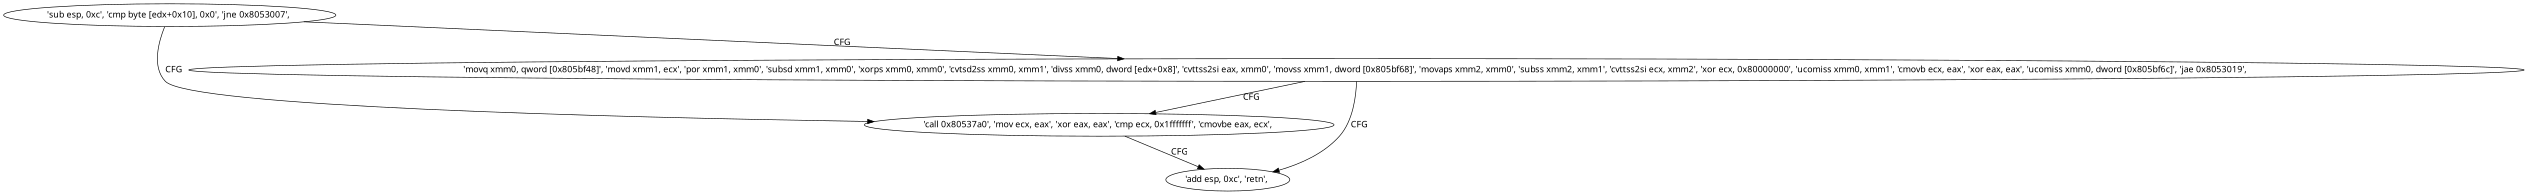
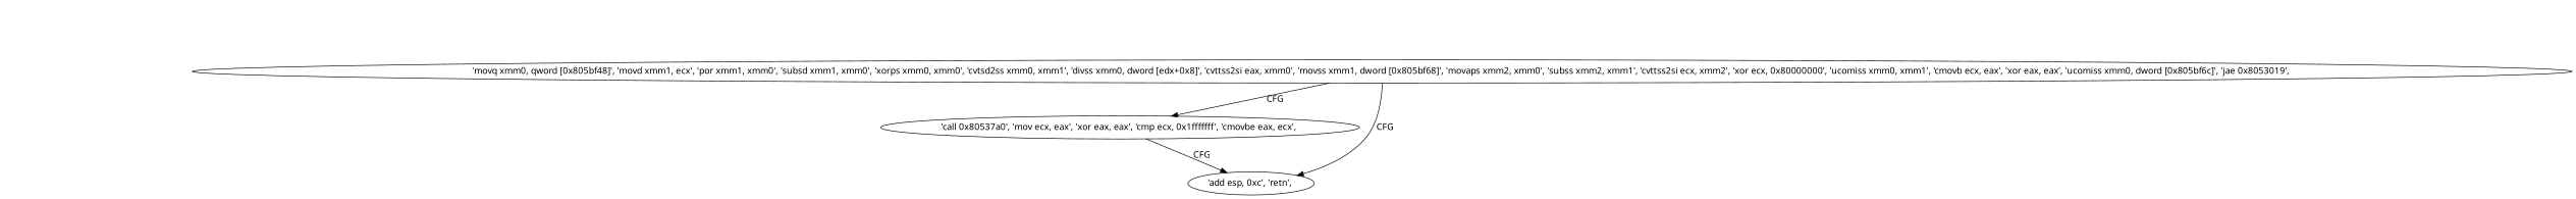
  digraph {
    fontname="Noto Sans"
    node [fontname="Noto Sans"]
    edge [fontname="Noto Sans"]
-   n1 [label="'sub esp, 0xc', 'cmp byte [edx+0x10], 0x0', 'jne 0x8053007', "]
    n2 [label="'call 0x80537a0', 'mov ecx, eax', 'xor eax, eax', 'cmp ecx, 0x1fffffff', 'cmovbe eax, ecx', "]
    n3 [label="'movq xmm0, qword [0x805bf48]', 'movd xmm1, ecx', 'por xmm1, xmm0', 'subsd xmm1, xmm0', 'xorps xmm0, xmm0', 'cvtsd2ss xmm0, xmm1', 'divss xmm0, dword [edx+0x8]', 'cvttss2si eax, xmm0', 'movss xmm1, dword [0x805bf68]', 'movaps xmm2, xmm0', 'subss xmm2, xmm1', 'cvttss2si ecx, xmm2', 'xor ecx, 0x80000000', 'ucomiss xmm0, xmm1', 'cmovb ecx, eax', 'xor eax, eax', 'ucomiss xmm0, dword [0x805bf6c]', 'jae 0x8053019', "]
    n4 [label="'add esp, 0xc', 'retn', "]
-   n1 -> n2 [label=CFG]
-   n1 -> n3 [label=CFG]
    n2 -> n4 [label=CFG]
    n3 -> n2 [label=CFG]
    n3 -> n4 [label=CFG]
  }
